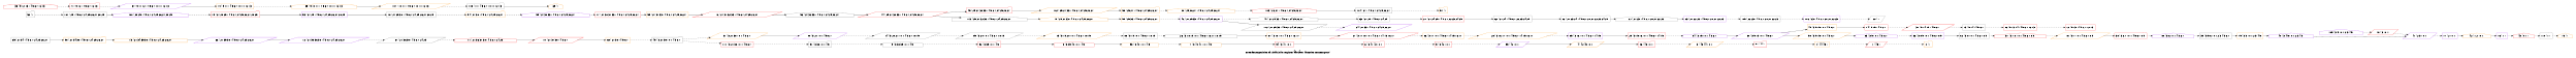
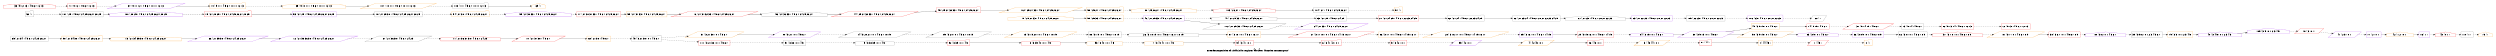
  digraph {
    label="Tree-decomposition of width 3 for register allocator (function _nxsem_post)"
    rankdir=LR
    node [color=darkorange shape=parallelogram]
    edge [style=dashed]
    n1 [label="0 | : " shape=folder]
    n2 [color=red label="1 | 45 : "]
    n3 [label="2 | 44 45 : " shape=box]
    n4 [label="3 | 43 44 : 0 1 "]
    n5 [color=red label="97 | 44 : " shape=folder]
    n6 [label="4 | 42 43 : 0 1 "]
    n7 [color=red label="96 | 43 : 0 1 " shape=folder]
    n8 [color=red label="5 | 3 42 : 0 1 " shape=box]
    n9 [color=purple label="95 | 42 : 0 1 "]
    n10 [color=red label="6 | 3 41 42 : 0 1 " shape=folder]
    n11 [label="7 | 3 40 41 : 0 1 4 5 " shape=house]
    n12 [color=red label="94 | 3 41 : 0 1 " shape=box]
    n13 [color=red label="8 | 3 39 40 : 0 1 4 5 " shape=house]
    n14 [label="93 | 3 40 : 0 1 4 5 " shape=house]
    n15 [color=gray40 label="9 | 3 38 39 : 0 1 4 5 " shape=house]
    n16 [color=red label="92 | 3 39 : 0 1 4 5 " shape=folder]
    n17 [color=red label="10 | 21 37 38 : 4 5 6 7 "]
    n18 [label="68 | 21 38 : 4 5 6 7 " shape=box]
    n19 [color=gray40 label="48 | 3 21 38 : 0 1 4 5 6 7 " shape=folder]
    n20 [color=red label="11 | 21 36 37 38 : 4 5 6 7 24 25 " shape=house]
    n21 [color=purple label="12 | 21 35 36 38 : 4 5 6 7 24 25 26 27 "]
    n22 [color=gray40 label="67 | 21 36 38 : 4 5 6 7 24 25 "]
    n23 [label="13 | 21 34 35 38 : 4 5 6 7 24 25 26 27 " shape=house]
    n24 [color=purple label="66 | 21 35 38 : 4 5 6 7 24 25 26 27 "]
    n25 [color=gray40 label="65 | 21 34 : 4 5 6 7 24 25 26 27 " shape=box]
    n26 [label="98 | 21 34 38 : 4 5 6 7 24 25 26 27 " shape=folder]
    n27 [label="15 | 25 27 33 : 4 5 6 7 24 25 26 27 " shape=house]
    n28 [label="59 | 25 33 : 4 5 6 7 24 25 26 27 " shape=folder]
    n29 [color=purple label="46 | 21 25 33 : 4 5 6 7 24 25 26 27 " shape=box]
    n30 [color=red label="16 | 27 31 32 33 : 4 5 6 7 24 25 26 27 "]
    n31 [color=gray40 label="56 | 27 32 33 : 4 5 6 7 24 25 26 27 " shape=house]
    n32 [color=red label="44 | 25 27 32 33 : 4 5 6 7 24 25 26 27 "]
    n33 [color=red label="17 | 27 30 31 33 : 4 5 6 7 24 25 26 27 " shape=box]
    n34 [label="55 | 27 31 33 : 4 5 6 7 24 25 26 27 " shape=box]
    n35 [color=gray40 label="18 | 27 29 30 : 4 5 6 7 24 25 26 27 28 29 " shape=box]
    n36 [label="54 | 27 30 : 4 5 6 7 24 25 26 27 " shape=folder]
    n37 [color=purple label="99 | 27 30 33 : 4 5 6 7 24 25 26 27 " shape=house]
    n38 [color=red label="19 | 27 28 29 : 4 5 6 7 24 25 26 27 28 29 " shape=folder]
    n39 [color=purple label="53 | 27 29 : 4 5 6 7 24 25 26 27 28 29 " shape=box]
    n40 [label="20 | 25 26 27 : 4 5 6 7 24 25 26 27 " shape=house]
    n41 [color=red label="103 | 26 27 : 4 5 6 7 24 25 26 27 " shape=house]
    n42 [color=gray40 label="104 | 27 : 4 5 6 7 24 25 26 27 " shape=box]
    n43 [color=red label="21 | 21 24 25 : 4 5 6 7 22 23 24 25 " shape=box]
    n44 [color=gray40 label="62 | 21 24 : 4 5 6 7 22 23 24 25 " shape=folder]
    n45 [color=gray40 label="22 | 21 23 24 : 4 5 6 7 20 21 22 23 24 25 " shape=folder]
    n46 [color=gray40 label="61 | 21 23 : 4 5 6 7 20 21 22 23 " shape=house]
    n47 [color=purple label="23 | 21 22 23 : 4 5 6 7 20 21 22 23 " shape=box]
    n48 [color=gray40 label="105 | 22 23 : 4 5 6 7 20 21 22 23 " shape=box]
    n49 [color=purple label="106 | 23 : 4 5 6 7 20 21 22 23 " shape=folder]
    n50 [color=gray40 label="24 | 3 20 21 : 0 1 4 5 6 7 18 19 "]
    n51 [color=gray40 label="89 | 3 20 : 0 1 4 5 6 7 18 19 "]
    n52 [label="25 | 3 19 20 : 0 1 4 5 6 7 18 19 "]
    n53 [color=gray40 label="88 | 3 19 : 0 1 4 5 6 7 18 19 " shape=box]
    n54 [color=gray40 label="26 | 3 18 19 : 0 1 4 5 6 7 16 17 18 19 " shape=house]
    n55 [label="87 | 3 18 : 0 1 4 5 6 7 16 17 " shape=box]
    n56 [color=red label="27 | 3 17 18 : 0 1 4 5 6 7 14 15 16 17 "]
    n57 [label="86 | 3 17 : 0 1 4 5 6 7 14 15 16 17 " shape=box]
    n58 [label="28 | 3 16 17 : 0 1 4 5 6 7 14 15 16 17 "]
    n59 [color=purple label="85 | 3 16 : 0 1 4 5 6 7 14 15 " shape=box]
    n60 [color=red label="29 | 3 15 16 : 0 1 4 5 6 7 14 15 " shape=folder]
    n61 [color=purple label="84 | 3 15 : 0 1 4 5 6 7 " shape=house]
    n62 [color=purple label="30 | 3 9 15 : 0 1 4 5 6 7 "]
    n63 [label="49 | 3 9 15 : 0 1 4 5 6 7 " shape=folder]
    n64 [label="50 | 3 9 15 : 0 1 4 5 6 7 "]
    n65 [color=red label="74 | 9 15 : 4 5 6 7 " shape=box]
    n66 [color=purple label="83 | 3 9 : 0 1 4 5 6 7 " shape=house]
    n67 [color=red label="31 | 9 14 15 : 4 5 6 7 "]
    n68 [color=gray40 label="73 | 9 14 : 4 5 6 7 " shape=box]
    n69 [color=red label="32 | 9 13 14 : 4 5 6 7 12 13 " shape=box]
    n70 [color=red label="72 | 9 13 : 4 5 6 7 12 13 " shape=box]
    n71 [color=red label="33 | 9 12 13 : 4 5 6 7 12 13 " shape=house]
    n72 [color=red label="71 | 9 12 : 4 5 6 7 12 13 " shape=folder]
    n73 [color=purple label="34 | 9 11 12 : 4 5 6 7 10 11 12 13 "]
    n74 [label="70 | 9 11 : 4 5 6 7 10 11 12 13 " shape=folder]
    n75 [label="35 | 9 10 11 : 4 5 6 7 10 11 12 13 " shape=house]
    n76 [label="107 | 10 11 : 4 5 6 7 10 11 12 13 "]
    n77 [color=gray40 label="108 | 11 : 4 5 6 7 10 11 12 13 " shape=folder]
    n78 [color=purple label="36 | 3 8 9 : 0 1 4 5 6 7 8 9 " shape=folder]
    n79 [color=gray40 label="82 | 3 8 : 0 1 4 5 6 7 8 9 " shape=folder]
    n80 [color=red label="37 | 3 7 8 : 0 1 4 5 6 7 8 9 " shape=house]
    n81 [label="81 | 3 7 : 0 1 4 5 6 7 8 9 "]
    n82 [color=red label="38 | 3 6 7 : 0 1 4 5 6 7 8 9 " shape=folder]
    n83 [color=purple label="80 | 3 6 : 0 1 4 5 6 7 " shape=house]
    n84 [color=gray40 label="39 | 3 5 6 : 0 1 2 3 4 5 6 7 " shape=box]
    n85 [label="79 | 3 5 : 0 1 2 3 4 5 " shape=folder]
    n86 [color=purple label="40 | 3 4 5 : 0 1 2 3 4 5 " shape=house]
    n87 [color=purple label="109 | 3 5 : 0 1 2 3 4 5 " shape=house]
    n88 [color=red label="78 | 3 : 0 1 "]
    n89 [color=purple label="41 | 2 3 : 0 1 "]
    n90 [color=purple label="77 | 2 : 0 1 " shape=box]
    n91 [label="42 | 1 2 : 0 1 " shape=house]
    n92 [color=purple label="76 | 1 : " shape=box]
    n93 [color=red label="43 | 0 1 : " shape=house]
    n94 [color=gray40 label="110 | 1 : " shape=folder]
    n95 [label="75 | : " shape=house]
    n96 [color=red label="45 | 25 27 32 33 : 4 5 6 7 24 25 26 27 " shape=folder]
-   n97 [color=gray40 label="113 | 25 27 32 33 : 4 5 6 7 24 25 26 27 " shape=house]
    n98 [label="102 | 25 27 33 : 4 5 6 7 24 25 26 27 "]
    n99 [label="58 | 25 27 : 4 5 6 7 24 25 26 27 " shape=folder]
    n100 [color=gray40 label="47 | 21 25 33 : 4 5 6 7 24 25 26 27 " shape=house]
    n101 [color=gray40 label="112 | 21 25 33 : 4 5 6 7 24 25 26 27 "]
    n102 [color=gray40 label="63 | 21 25 : 4 5 6 7 24 25 " shape=box]
    n103 [color=purple label="64 | 21 33 : 4 5 6 7 24 25 26 27 "]
    n104 [label="51 | 3 21 38 : 0 1 4 5 6 7 "]
    n105 [color=red label="111 | 3 21 38 : 0 1 4 5 6 7 " shape=box]
    n106 [color=purple label="90 | 3 21 : 0 1 4 5 6 7 "]
    n107 [color=gray40 label="91 | 3 38 : 0 1 4 5 " shape=folder]
    n108 [color=gray40 label="52 | : " shape=folder]
    n109 [color=gray40 label="101 | 29 : 4 5 6 7 24 25 26 27 28 29 " shape=box]
    n110 [color=purple label="100 | 28 29 : 4 5 6 7 24 25 26 27 28 29 " shape=house]
    n111 [label="57 | : " shape=folder]
    n112 [color=gray40 label="60 | : "]
    n113 [label="69 | : " shape=house]
    n2 -> n1
    n3 -> n2
    n4 -> n5
    n5 -> n3 [style=solid]
    n6 -> n7 [style=solid]
    n7 -> n4
    n8 -> n9
    n9 -> n6 [style=solid]
    n10 -> n8
    n11 -> n12 [style=solid]
    n12 -> n10 [style=solid]
    n13 -> n14 [style=solid]
    n14 -> n11
    n15 -> n16
    n16 -> n13 [style=solid]
    n17 -> n18 [style=solid]
    n18 -> n19
    n19 -> n104
    n19 -> n105
    n20 -> n17 [style=solid]
    n21 -> n22
    n22 -> n20
    n23 -> n24 [style=solid]
    n24 -> n21 [style=solid]
    n25 -> n26 [style=solid]
    n26 -> n23 [style=solid]
    n27 -> n28 [style=solid]
    n28 -> n29
    n29 -> n100
    n29 -> n101 [style=solid]
    n30 -> n31 [style=solid]
    n31 -> n32 [style=solid]
    n32 -> n96 [style=solid]
-   n32 -> n97 [style=solid]
    n33 -> n34 [style=solid]
    n34 -> n30 [style=solid]
    n35 -> n36
    n36 -> n37
    n37 -> n33
    n38 -> n39 [style=solid]
    n39 -> n35 [style=solid]
    n40 -> n41
    n41 -> n42 [style=solid]
    n42 -> n111
    n43 -> n44 [style=solid]
    n44 -> n45 [style=solid]
    n45 -> n46 [style=solid]
    n46 -> n47 [style=solid]
    n47 -> n48
    n48 -> n49
    n49 -> n112
    n50 -> n51
    n51 -> n52
    n52 -> n53
    n53 -> n54
    n54 -> n55 [style=solid]
    n55 -> n56 [style=solid]
    n56 -> n57
    n57 -> n58
    n58 -> n59
    n59 -> n60 [style=solid]
    n60 -> n61
    n61 -> n62 [style=solid]
    n62 -> n63 [style=solid]
    n62 -> n64 [style=solid]
    n63 -> n65 [style=solid]
    n64 -> n66 [style=solid]
    n65 -> n67
    n66 -> n78
    n67 -> n68
    n68 -> n69
    n69 -> n70
    n71 -> n72
    n72 -> n73
    n73 -> n74 [style=solid]
    n74 -> n75
    n75 -> n76 [style=solid]
    n76 -> n77
    n77 -> n113 [style=solid]
    n78 -> n79 [style=solid]
    n79 -> n80
    n80 -> n81
    n81 -> n82 [style=solid]
    n82 -> n83
    n83 -> n84
    n84 -> n85 [style=solid]
    n85 -> n86 [style=solid]
-   n86 -> n89 [style=solid]
+   n86 -> n87 [style=solid]
    n87 -> n88
    n88 -> n89
    n89 -> n90
    n90 -> n91 [style=solid]
    n91 -> n92 [style=solid]
    n92 -> n93
    n93 -> n94
    n94 -> n95
    n96 -> n98 [style=solid]
-   n97 -> n27 [style=solid]
    n98 -> n99 [style=solid]
    n99 -> n40
    n100 -> n102 [style=solid]
    n101 -> n103
    n102 -> n43 [style=solid]
    n104 -> n106 [style=solid]
    n105 -> n107
    n106 -> n50
    n107 -> n15
    n108 -> n109
    n109 -> n110 [style=solid]
    n110 -> n38
  }
